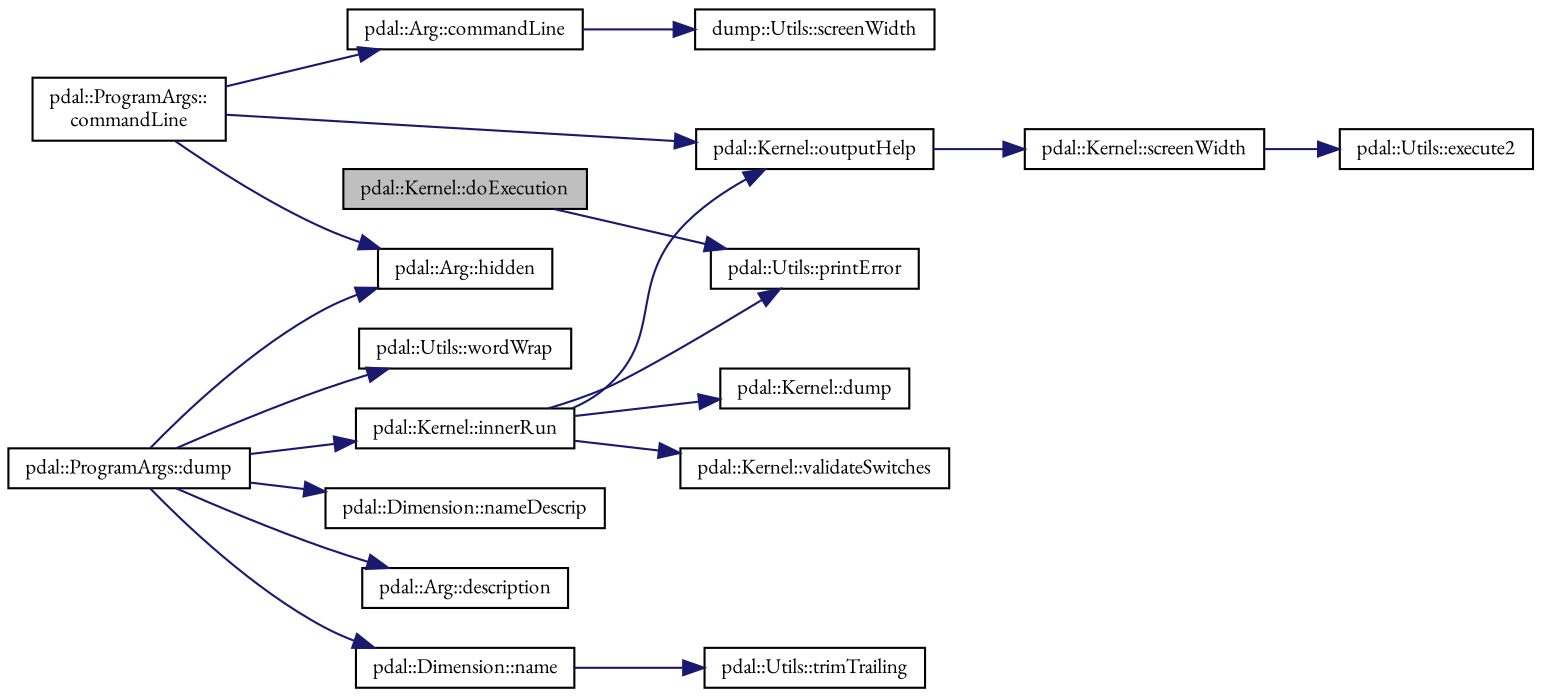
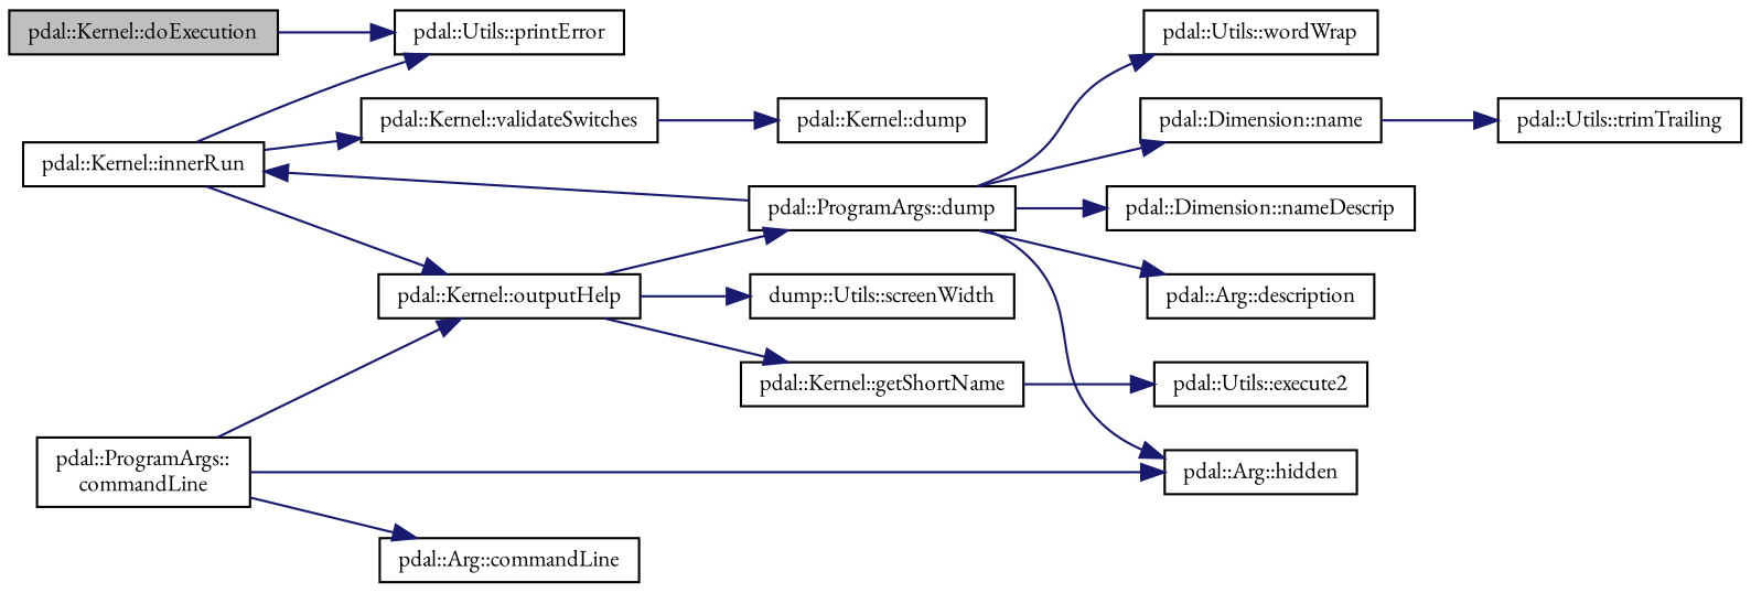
  digraph {
    fontname="EB Garamond"
    rankdir=LR
    node [color=black fillcolor=white fontname="EB Garamond" fontsize=10 shape=record style=filled]
    edge [color=midnightblue fontname="EB Garamond" fontsize=10 labelfontname=Helvetica labelfontsize=10 style=solid]
    n1 [fillcolor=grey75 fontcolor=black height=0.2 label="pdal::Kernel::doExecution" width=0.4]
    n2 [height=0.2 label="pdal::Utils::printError" width=0.4]
    n3 [height=0.2 label="pdal::Kernel::innerRun" width=0.4]
    n4 [height=0.2 label="pdal::Kernel::validateSwitches" width=0.4]
    n5 [height=0.2 label="pdal::Kernel::outputHelp" width=0.4]
    n6 [height=0.2 label="pdal::Kernel::dump" width=0.4]
-   n7 [height=0.2 label="pdal::Kernel::screenWidth" width=0.4]
+   n7 [height=0.2 label="pdal::Kernel::getShortName" width=0.4]
    n8 [height=0.2 label="pdal::ProgramArgs::dump" width=0.4]
    n9 [height=0.2 label="dump::Utils::screenWidth" width=0.4]
    n10 [height=0.2 label="pdal::Utils::execute2" width=0.4]
    n11 [height=0.2 label="pdal::ProgramArgs::\lcommandLine" width=0.4]
    n12 [height=0.2 label="pdal::Arg::hidden" width=0.4]
    n13 [height=0.2 label="pdal::Arg::commandLine" width=0.4]
    n14 [height=0.2 label="pdal::Dimension::nameDescrip" width=0.4]
    n15 [height=0.2 label="pdal::Arg::description" width=0.4]
    n16 [height=0.2 label="pdal::Utils::wordWrap" width=0.4]
    n17 [height=0.2 label="pdal::Dimension::name" width=0.4]
    n18 [height=0.2 label="pdal::Utils::trimTrailing" width=0.4]
    n1 -> n2
    n3 -> n2
    n3 -> n4
    n3 -> n5
-   n3 -> n6
+   n4 -> n6
    n5 -> n7
-   n13 -> n9
+   n5 -> n8
+   n5 -> n9
    n7 -> n10
    n8 -> n3
    n8 -> n12
    n8 -> n14
    n8 -> n15
    n8 -> n16
    n8 -> n17
    n11 -> n5
    n11 -> n12
    n11 -> n13
    n17 -> n18
  }
